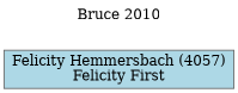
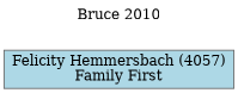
  digraph {
    label="Bruce 2010"
    labelloc=t
    mclimit=10
    rankdir=LR
-   n1 [label="Felicity Hemmersbach (4057)\nFelicity First" shape=box style=filled fillcolor=lightblue color=gray40]
+   n1 [label="Felicity Hemmersbach (4057)\nFamily First" shape=box style=filled fillcolor=lightblue color=gray40]
  }
